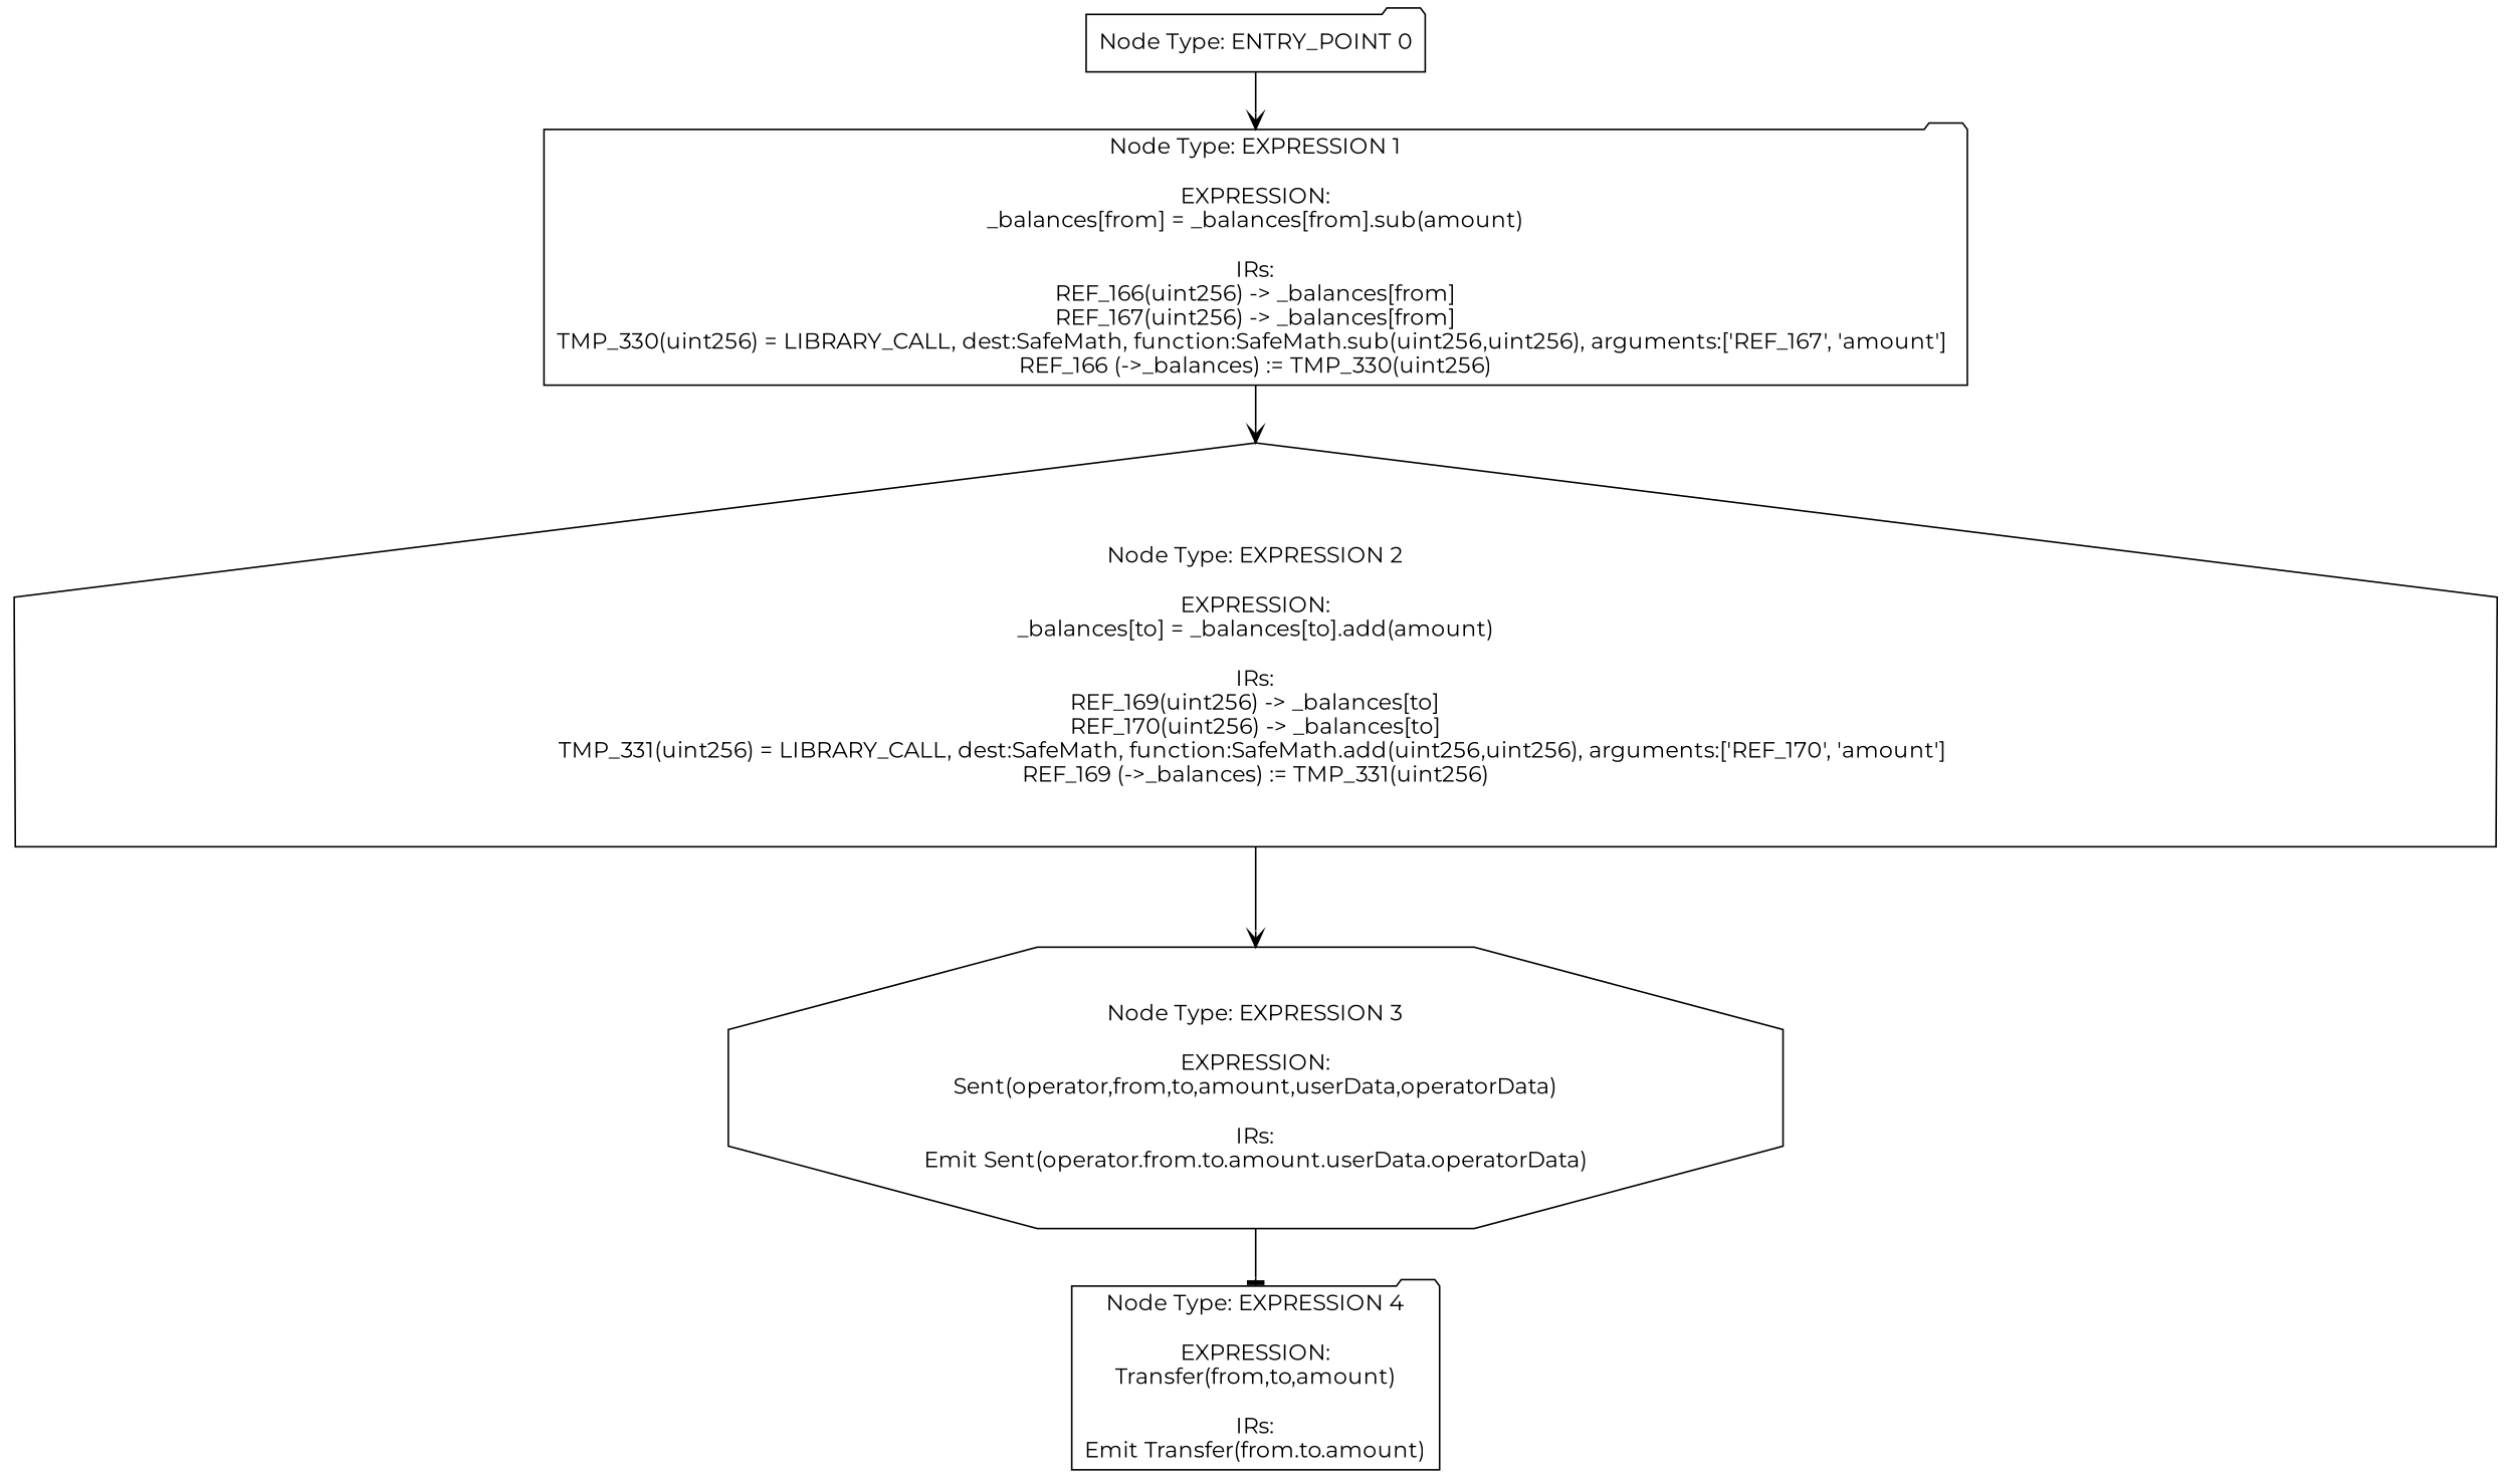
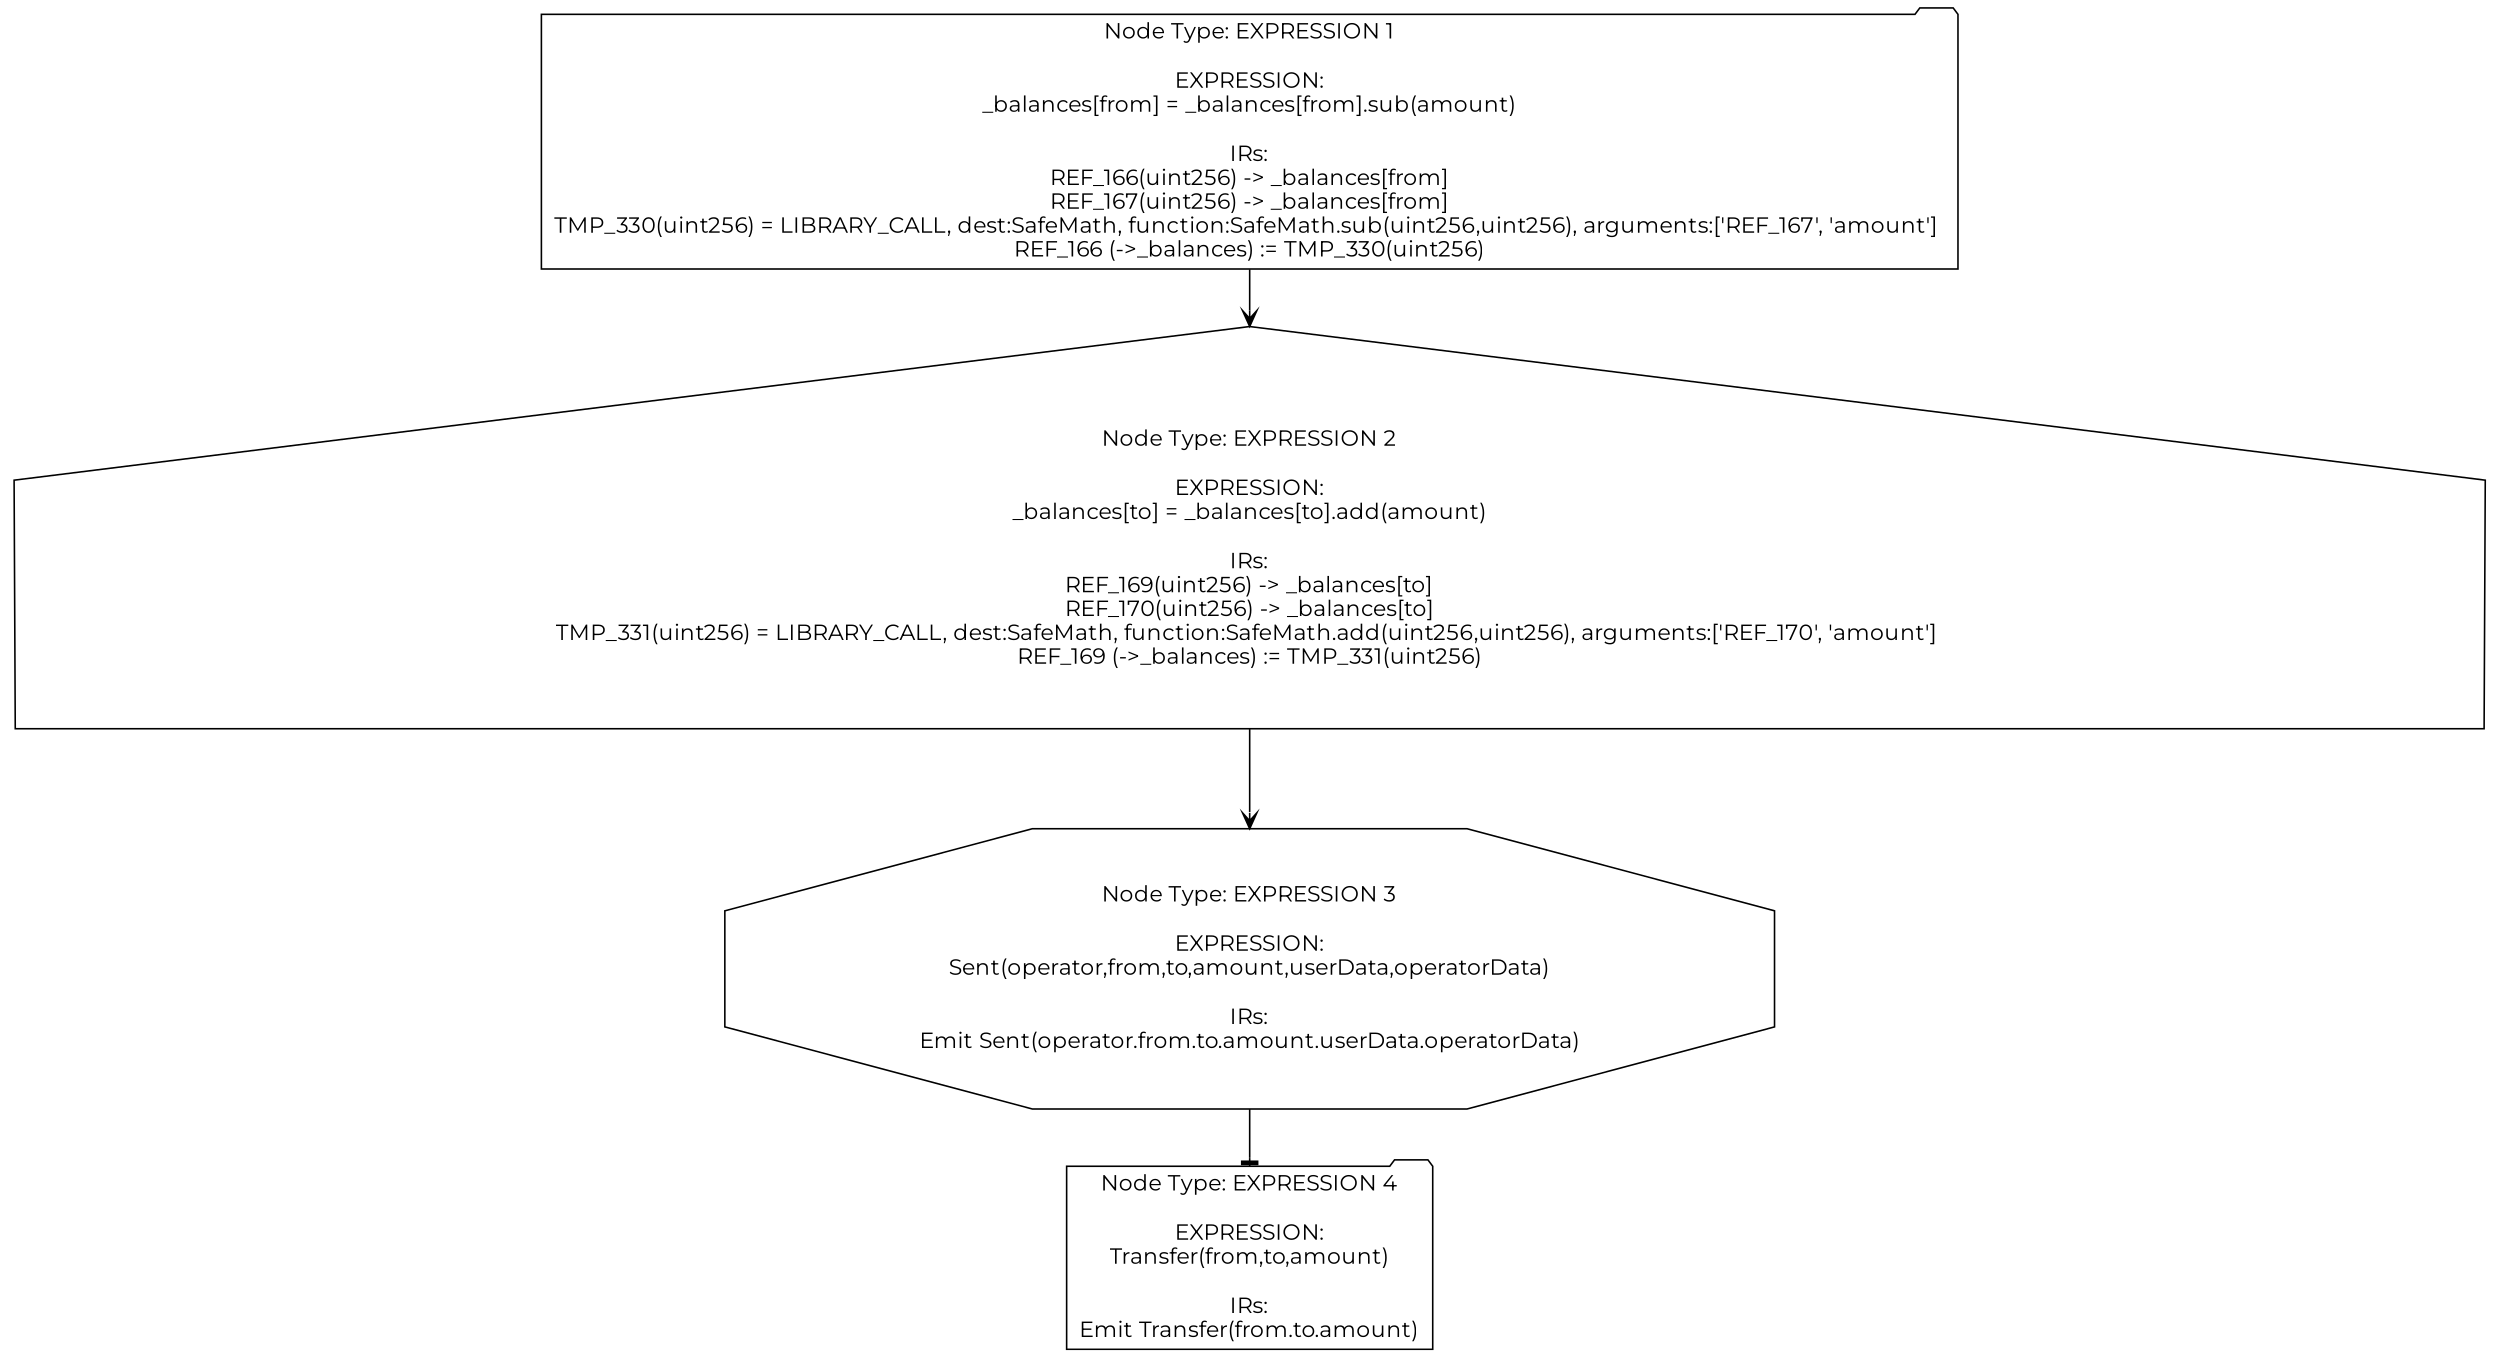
  digraph {
    fontname=Montserrat
    node [shape=folder fontname=Montserrat]
    edge [arrowhead=vee fontname=Montserrat]
-   n1 [label="Node Type: ENTRY_POINT 0\n"]
    n2 [label="Node Type: EXPRESSION 1\n\nEXPRESSION:\n_balances[from] = _balances[from].sub(amount)\n\nIRs:\nREF_166(uint256) -> _balances[from]\nREF_167(uint256) -> _balances[from]\nTMP_330(uint256) = LIBRARY_CALL, dest:SafeMath, function:SafeMath.sub(uint256,uint256), arguments:['REF_167', 'amount'] \nREF_166 (->_balances) := TMP_330(uint256)"]
    n3 [label="Node Type: EXPRESSION 2\n\nEXPRESSION:\n_balances[to] = _balances[to].add(amount)\n\nIRs:\nREF_169(uint256) -> _balances[to]\nREF_170(uint256) -> _balances[to]\nTMP_331(uint256) = LIBRARY_CALL, dest:SafeMath, function:SafeMath.add(uint256,uint256), arguments:['REF_170', 'amount'] \nREF_169 (->_balances) := TMP_331(uint256)" shape=house]
    n4 [label="Node Type: EXPRESSION 3\n\nEXPRESSION:\nSent(operator,from,to,amount,userData,operatorData)\n\nIRs:\nEmit Sent(operator.from.to.amount.userData.operatorData)" shape=octagon]
    n5 [label="Node Type: EXPRESSION 4\n\nEXPRESSION:\nTransfer(from,to,amount)\n\nIRs:\nEmit Transfer(from.to.amount)"]
-   n1 -> n2
    n2 -> n3
    n3 -> n4
    n4 -> n5 [arrowhead=tee]
  }
